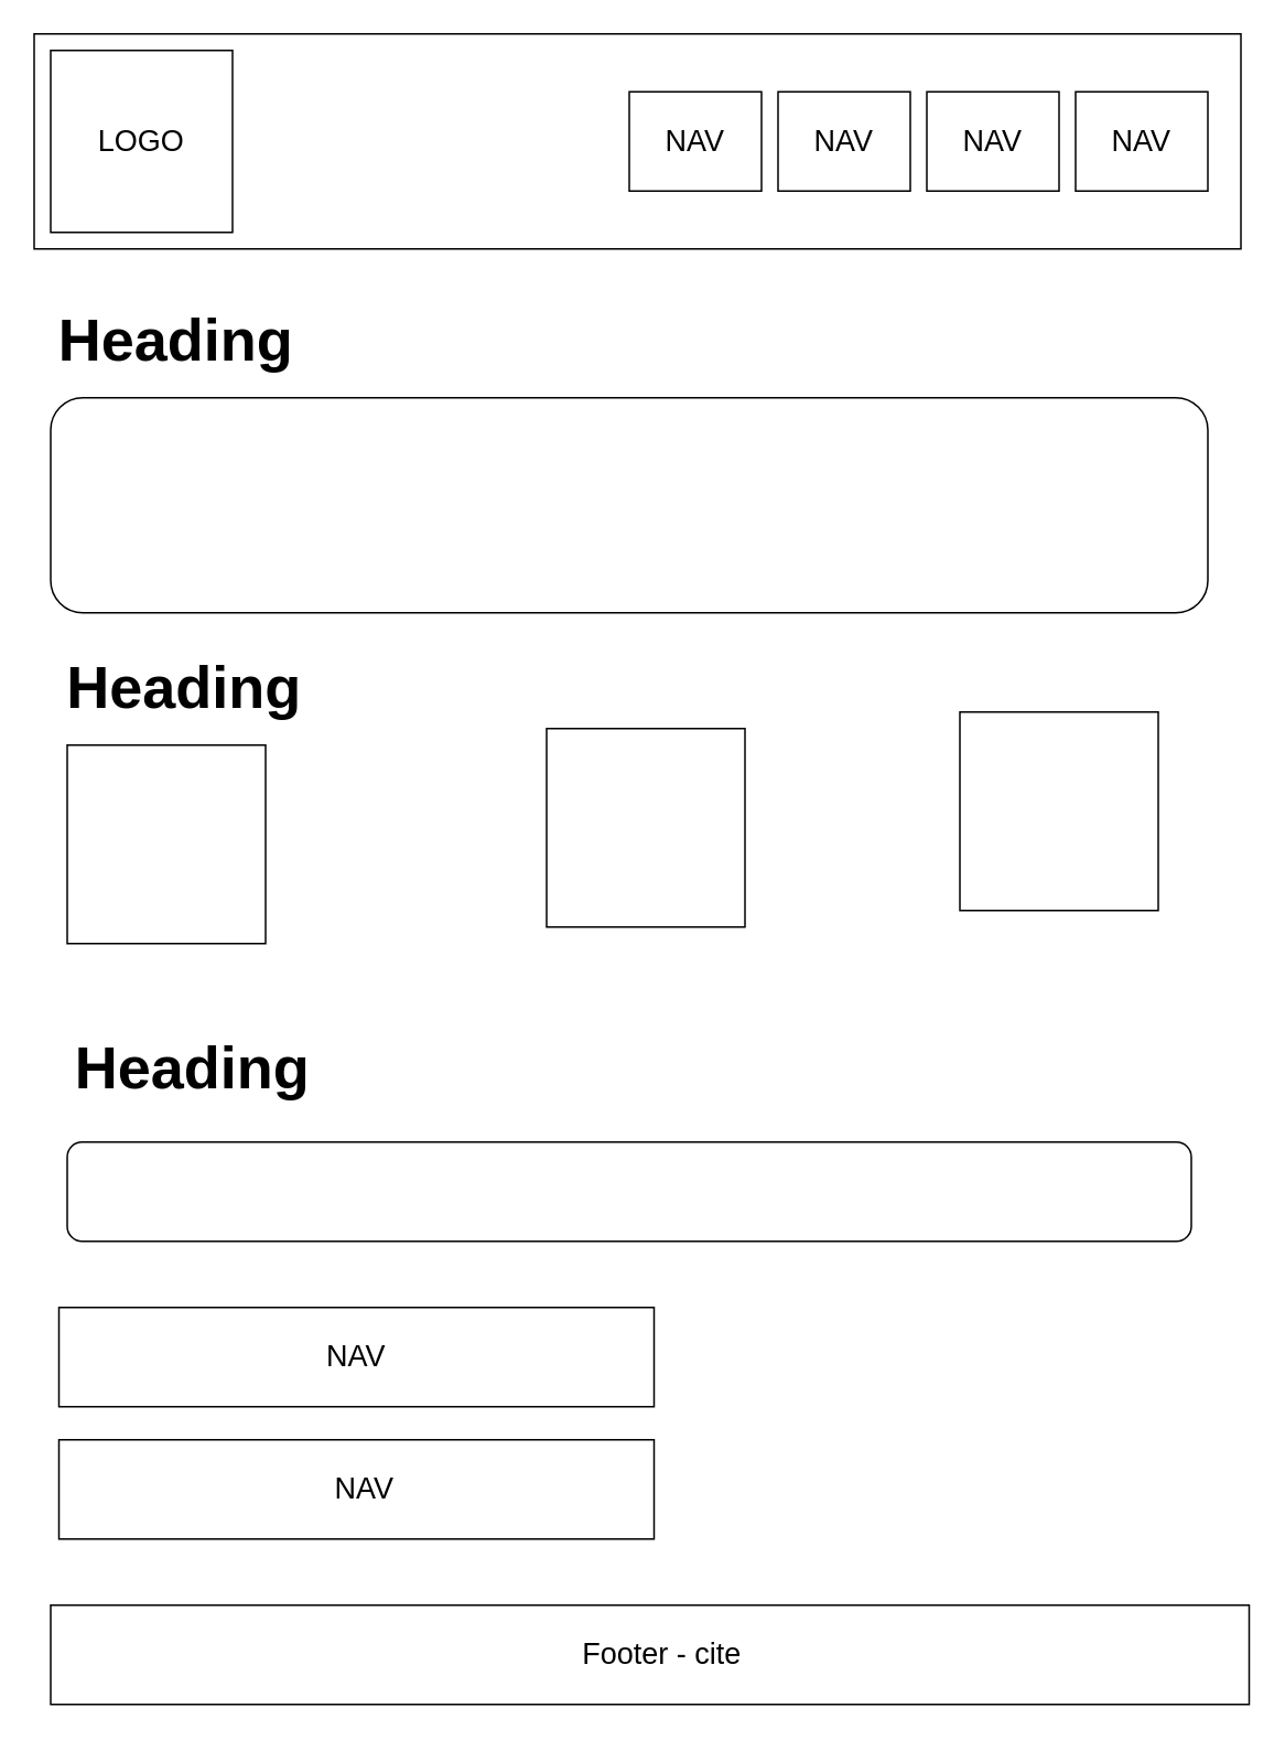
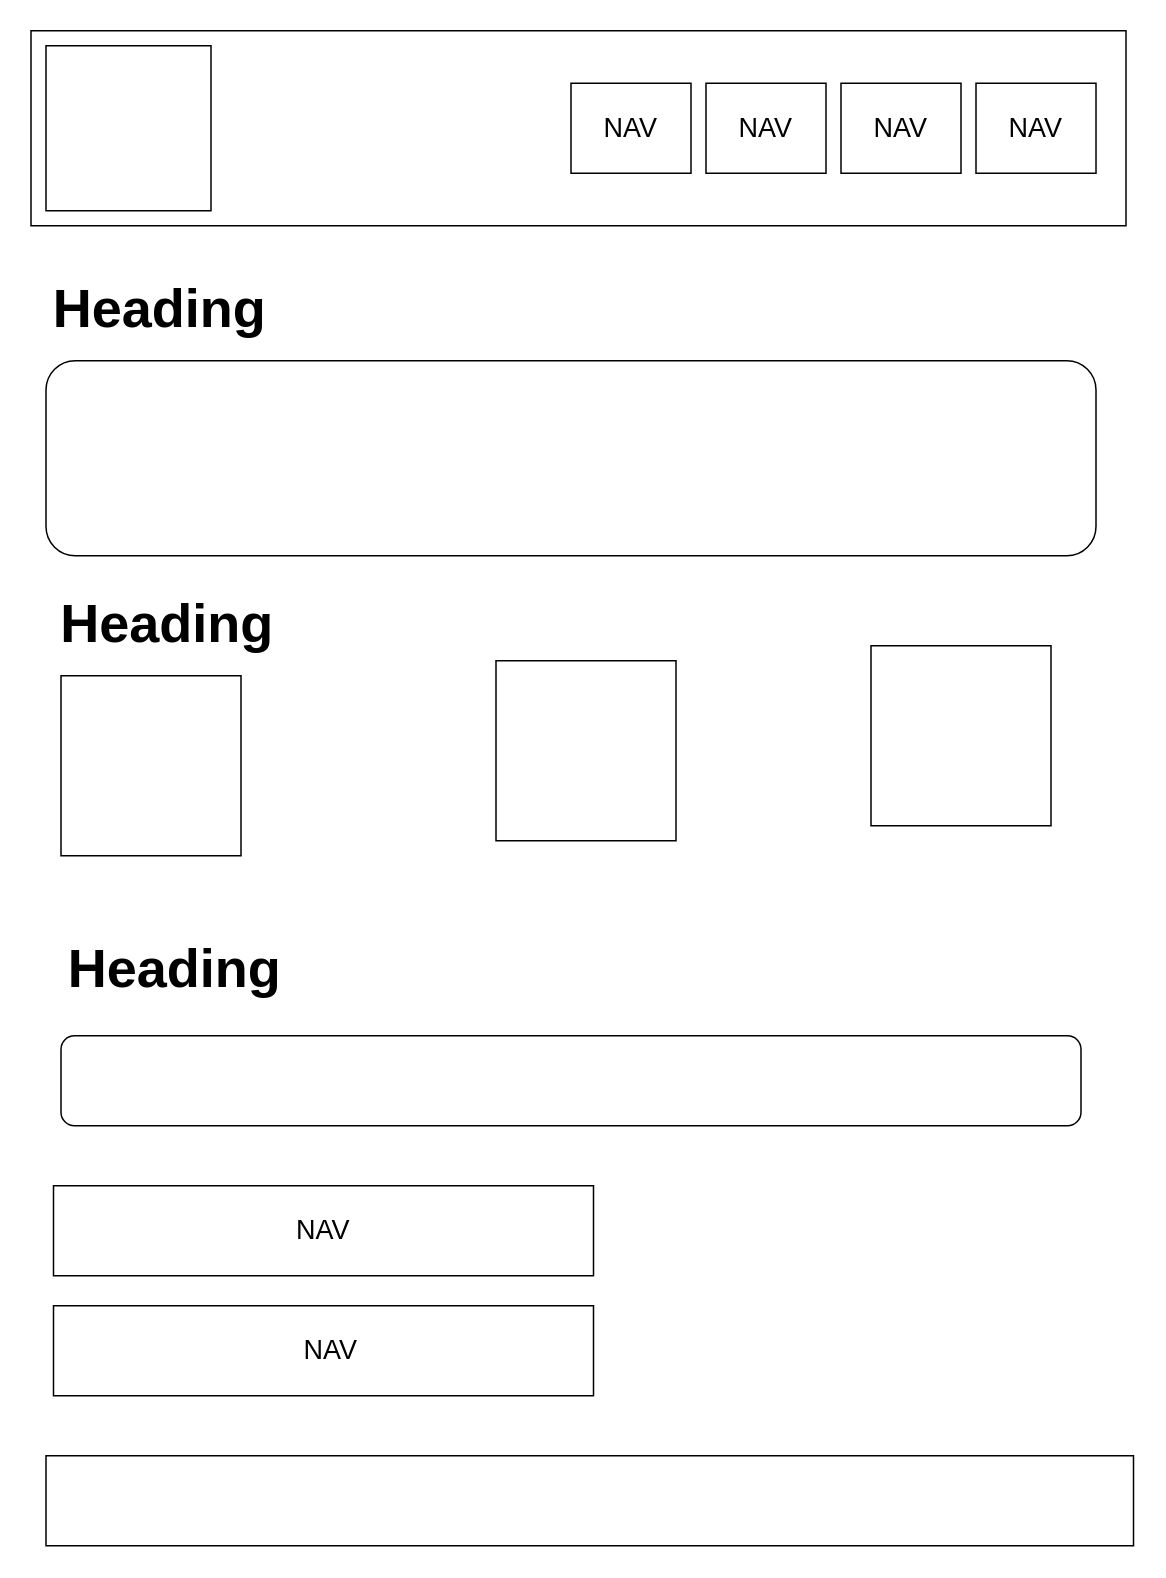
  <mxCell id="0" />
  <mxCell id="1" parent="0" />
  <mxCell id="2" value="" style="rounded=0;whiteSpace=wrap;html=1;" vertex="1" parent="1"><mxGeometry x="20" y="20" width="730" height="130" as="geometry" /></mxCell>
  <mxCell id="3" value="" style="whiteSpace=wrap;html=1;aspect=fixed;" vertex="1" parent="1"><mxGeometry x="30" y="30" width="110" height="110" as="geometry" /></mxCell>
- <mxCell id="4" value="LOGO" style="text;html=1;strokeColor=none;fillColor=none;align=center;verticalAlign=middle;whiteSpace=wrap;rounded=0;fontSize=18;" vertex="1" parent="1"><mxGeometry x="50" y="50" width="70" height="70" as="geometry" /></mxCell>
  <mxCell id="5" value="" style="rounded=0;whiteSpace=wrap;html=1;fontSize=18;" vertex="1" parent="1"><mxGeometry x="380" y="55" width="80" height="60" as="geometry" /></mxCell>
  <mxCell id="6" value="" style="rounded=0;whiteSpace=wrap;html=1;fontSize=18;" vertex="1" parent="1"><mxGeometry x="470" y="55" width="80" height="60" as="geometry" /></mxCell>
  <mxCell id="7" value="" style="rounded=0;whiteSpace=wrap;html=1;fontSize=18;" vertex="1" parent="1"><mxGeometry x="560" y="55" width="80" height="60" as="geometry" /></mxCell>
  <mxCell id="8" value="" style="rounded=0;whiteSpace=wrap;html=1;fontSize=18;" vertex="1" parent="1"><mxGeometry x="650" y="55" width="80" height="60" as="geometry" /></mxCell>
  <mxCell id="9" value="NAV" style="text;html=1;strokeColor=none;fillColor=none;align=center;verticalAlign=middle;whiteSpace=wrap;rounded=0;fontSize=18;" vertex="1" parent="1"><mxGeometry x="670" y="75" width="40" height="20" as="geometry" /></mxCell>
  <mxCell id="10" value="NAV" style="text;html=1;strokeColor=none;fillColor=none;align=center;verticalAlign=middle;whiteSpace=wrap;rounded=0;fontSize=18;" vertex="1" parent="1"><mxGeometry x="580" y="75" width="40" height="20" as="geometry" /></mxCell>
  <mxCell id="11" value="NAV" style="text;html=1;strokeColor=none;fillColor=none;align=center;verticalAlign=middle;whiteSpace=wrap;rounded=0;fontSize=18;" vertex="1" parent="1"><mxGeometry x="490" y="75" width="40" height="20" as="geometry" /></mxCell>
  <mxCell id="12" value="NAV" style="text;html=1;strokeColor=none;fillColor=none;align=center;verticalAlign=middle;whiteSpace=wrap;rounded=0;fontSize=18;" vertex="1" parent="1"><mxGeometry x="400" y="75" width="40" height="20" as="geometry" /></mxCell>
  <mxCell id="13" value="&lt;h1&gt;Heading&lt;/h1&gt;&lt;p&gt;Lorem ipsum dolor sit amet, consectetur adipisicing elit, sed do eiusmod tempor incididunt ut labore et dolore magna aliqua.&lt;/p&gt;" style="text;html=1;strokeColor=none;fillColor=none;spacing=5;spacingTop=-20;whiteSpace=wrap;overflow=hidden;rounded=0;fontSize=18;" vertex="1" parent="1"><mxGeometry x="30" y="170" width="160" height="70" as="geometry" /></mxCell>
  <mxCell id="14" value="" style="rounded=1;whiteSpace=wrap;html=1;fontSize=18;" vertex="1" parent="1"><mxGeometry x="30" y="240" width="700" height="130" as="geometry" /></mxCell>
  <mxCell id="15" value="&lt;h1&gt;Heading&lt;/h1&gt;&lt;p&gt;Lorem ipsum dolor sit amet, consectetur adipisicing elit, sed do eiusmod tempor incididunt ut labore et dolore magna aliqua.&lt;/p&gt;" style="text;html=1;strokeColor=none;fillColor=none;spacing=5;spacingTop=-20;whiteSpace=wrap;overflow=hidden;rounded=0;fontSize=18;" vertex="1" parent="1"><mxGeometry x="35" y="380" width="150" height="70" as="geometry" /></mxCell>
  <mxCell id="16" value="" style="whiteSpace=wrap;html=1;aspect=fixed;rounded=0;fontSize=18;" vertex="1" parent="1"><mxGeometry x="40" y="450" width="120" height="120" as="geometry" /></mxCell>
  <mxCell id="17" value="" style="whiteSpace=wrap;html=1;aspect=fixed;rounded=0;fontSize=18;" vertex="1" parent="1"><mxGeometry x="330" y="440" width="120" height="120" as="geometry" /></mxCell>
  <mxCell id="18" value="" style="whiteSpace=wrap;html=1;aspect=fixed;rounded=0;fontSize=18;" vertex="1" parent="1"><mxGeometry x="580" y="430" width="120" height="120" as="geometry" /></mxCell>
  <mxCell id="19" value="&lt;h1&gt;Heading&lt;/h1&gt;&lt;p&gt;Lorem ipsum dolor sit amet, consectetur adipisicing elit, sed do eiusmod tempor incididunt ut labore et dolore magna aliqua.&lt;/p&gt;" style="text;html=1;strokeColor=none;fillColor=none;spacing=5;spacingTop=-20;whiteSpace=wrap;overflow=hidden;rounded=0;fontSize=18;" vertex="1" parent="1"><mxGeometry x="40" y="610" width="180" height="70" as="geometry" /></mxCell>
  <mxCell id="20" value="" style="rounded=0;whiteSpace=wrap;html=1;fontSize=18;" vertex="1" parent="1"><mxGeometry x="35" y="790" width="360" height="60" as="geometry" /></mxCell>
  <mxCell id="21" value="" style="rounded=0;whiteSpace=wrap;html=1;fontSize=18;" vertex="1" parent="1"><mxGeometry x="35" y="870" width="360" height="60" as="geometry" /></mxCell>
  <mxCell id="22" value="NAV" style="text;html=1;strokeColor=none;fillColor=none;align=center;verticalAlign=middle;whiteSpace=wrap;rounded=0;fontSize=18;" vertex="1" parent="1"><mxGeometry x="80" y="810" width="270" height="20" as="geometry" /></mxCell>
  <mxCell id="23" value="NAV" style="text;html=1;strokeColor=none;fillColor=none;align=center;verticalAlign=middle;whiteSpace=wrap;rounded=0;fontSize=18;" vertex="1" parent="1"><mxGeometry x="90" y="890" width="260" height="20" as="geometry" /></mxCell>
  <mxCell id="24" value="" style="rounded=1;whiteSpace=wrap;html=1;fontSize=18;" vertex="1" parent="1"><mxGeometry x="40" y="690" width="680" height="60" as="geometry" /></mxCell>
  <mxCell id="25" value="" style="rounded=0;whiteSpace=wrap;html=1;fontSize=18;" vertex="1" parent="1"><mxGeometry x="30" y="970" width="725" height="60" as="geometry" /></mxCell>
- <mxCell id="26" value="Footer - cite" style="text;html=1;strokeColor=none;fillColor=none;align=center;verticalAlign=middle;whiteSpace=wrap;rounded=0;fontSize=18;" vertex="1" parent="1"><mxGeometry x="350" y="990" width="100" height="20" as="geometry" /></mxCell>
